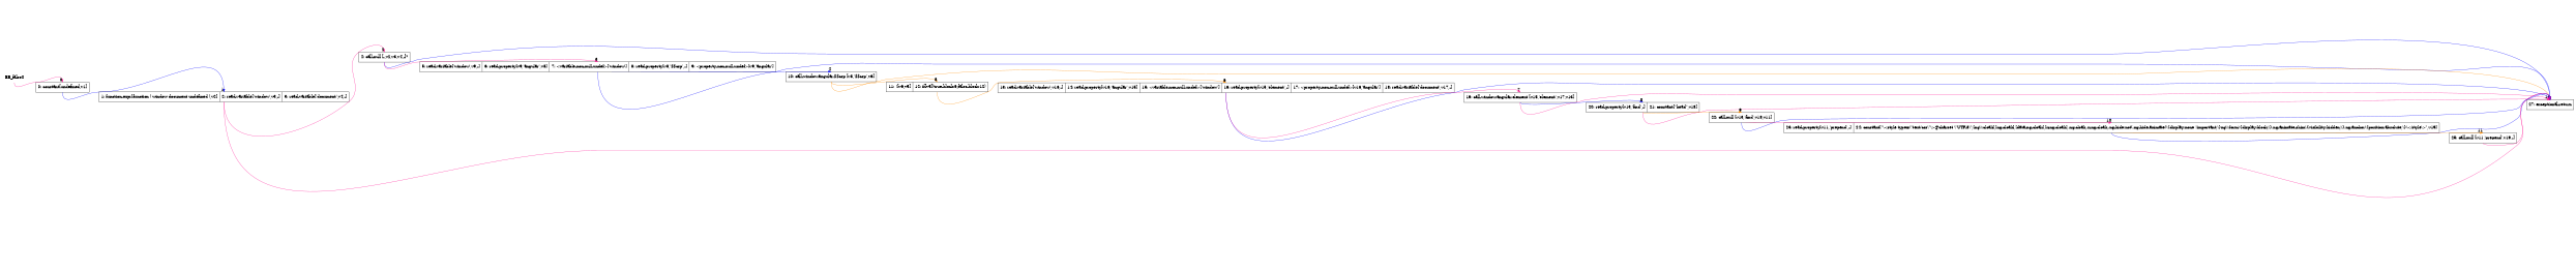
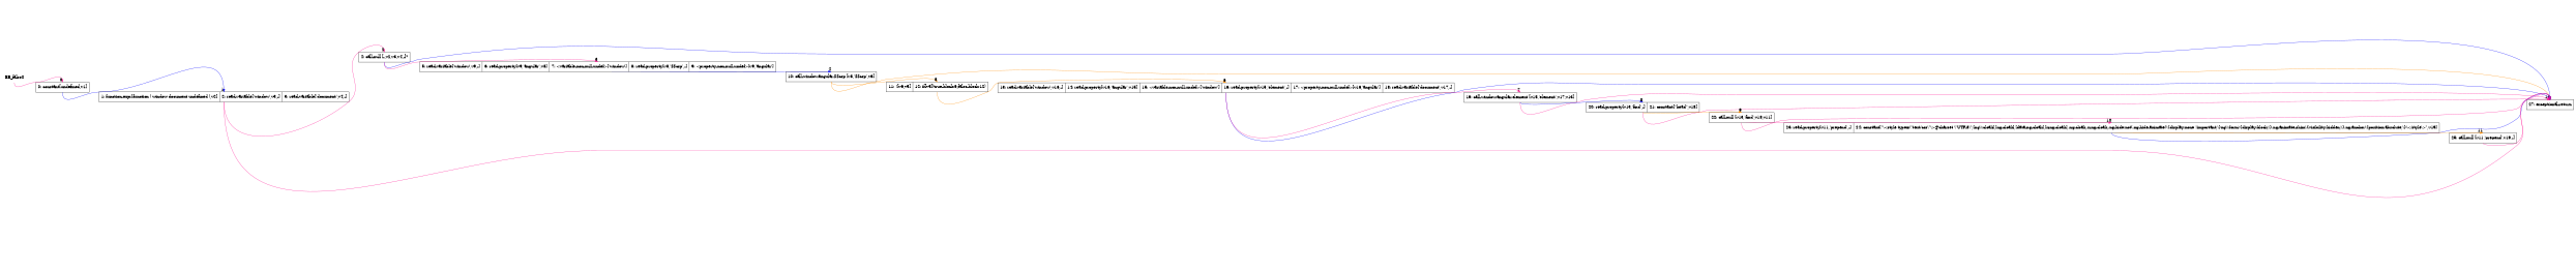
  digraph {
    rankdir=LR
    node [shape=record]
    edge [color=deeppink headport=n tailport=s]
    n1 [label=BB_false0 shape=none]
    n2 [label="{0: constant[undefined,v1]}"]
    n3 [label="{1: function-expr[function ( window document undefined ),v2]|2: read-variable['window',v3,-]|3: read-variable['document',v4,-]}"]
    n4 [label="{4: call-null [-,v2,v3,v4,-]*}"]
    n5 [label="{27: exceptional-return}"]
    n6 [label="{5: read-variable['window',v9,-]|6: read-property[v9,'angular',v8]|7: \<variable-non-null-undef\>['window']|8: read-property[v8,'$$csp',-]|9: \<property-non-null-undef\>[v9,'angular']}"]
    n7 [label="{10: call-window.angular.$$csp [v8,'$$csp',v6]}"]
    n8 [label="{11: ![v6,v5]|12: if[v5](true-block:6,false-block:12)}"]
    n9 [label="{13: read-variable['window',v16,-]|14: read-property[v16,'angular',v15]|15: \<variable-non-null-undef\>['window']|16: read-property[v15,'element',-]|17: \<property-non-null-undef\>[v16,'angular']|18: read-variable['document',v17,-]}"]
    n10 [label="{19: call-window.angular.element [v15,'element',v17,v13]}"]
    n11 [label="{20: read-property[v13,'find',-]|21: constant[\"head\",v18]}"]
    n12 [label="{22: call-null [v13,'find',v18,v11]}"]
    n13 [label="{23: read-property[v11,'prepend',-]|24: constant[\"\\\<style type=\\\"text/css\\\"\\\>@charset \\\"UTF-8\\\";[ng\\\\:cloak],[ng-cloak],[data-ng-cloak],[x-ng-cloak],.ng-cloak,.x-ng-cloak,.ng-hide:not(.ng-hide-animate)\\\{display:none !important;\\\}ng\\\\:form\\\{display:block;\\\}.ng-animate-shim\\\{visibility:hidden;\\\}.ng-anchor\\\{position:absolute;\\\}\\\</style\\\>\",v19]}"]
    n14 [label="{25: call-null [v11,'prepend',v19,-]}"]
    n1 -> n2 [headlabel="    0"]
    n2 -> n3 [color=blue headlabel="      1"]
    n3 -> n4 [headlabel="      2"]
    n3 -> n5 [headlabel="      13"]
    n4 -> n5 [color=blue]
    n4 -> n6 [headlabel="      3"]
-   n6 -> n5 [color=blue]
    n6 -> n7 [color=blue headlabel="      4"]
    n7 -> n5 [color=darkorange]
    n7 -> n8 [color=darkorange headlabel="      5"]
    n8 -> n9 [color=darkorange headlabel="      6"]
    n9 -> n5 [color=blue]
    n9 -> n10 [headlabel="      7"]
    n10 -> n5
    n10 -> n11 [color=blue headlabel="      8"]
    n11 -> n5
    n11 -> n12 [color=darkorange headlabel="      9"]
-   n12 -> n5 [color=blue]
+   n12 -> n5
    n12 -> n13 [headlabel="      10"]
    n13 -> n5 [color=blue]
    n13 -> n14 [color=darkorange headlabel="      11"]
    n14 -> n5
  }
